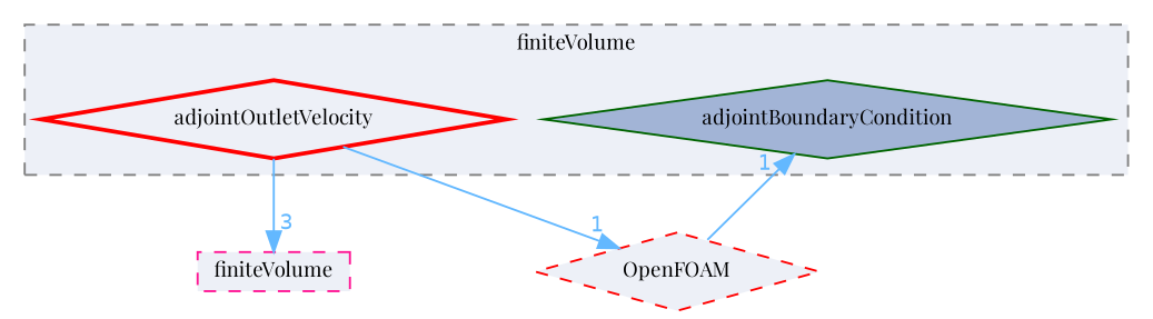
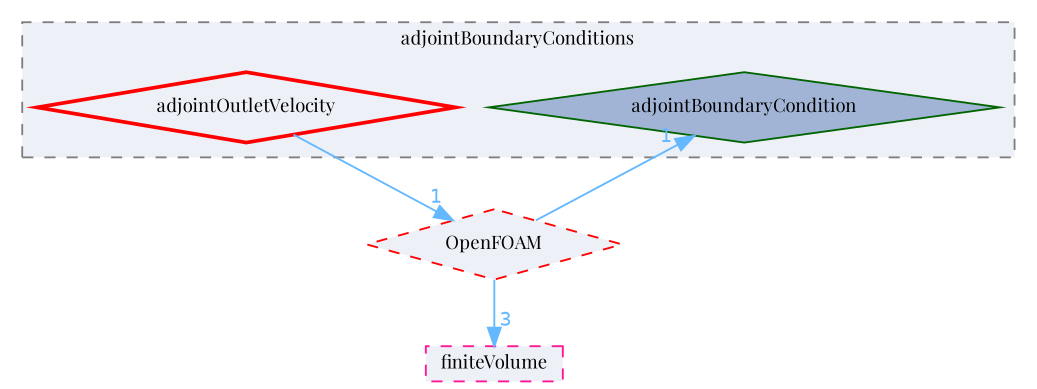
  digraph {
    compound=true
    fontname="Playfair Display"
    node [color=red fillcolor="#edf0f7" fontname="Playfair Display" fontsize=10 shape=diamond style="filled,dashed"]
    edge [color=steelblue1 fontcolor=steelblue1 fontname="Playfair Display" fontsize=10 headlabel=1 labeldistance=1.5 labelfontname=Helvetica labelfontsize=10]
    n1 [color=darkgreen fillcolor="#a2b4d6" height=0.2 label=adjointBoundaryCondition style=filled width=0.4]
    n2 [height=0.2 label=adjointOutletVelocity style="filled,bold" width=0.4]
    n3 [color=deeppink height=0.2 label=finiteVolume shape=box width=0.4]
    n4 [height=0.2 label=OpenFOAM width=0.4]
    subgraph cluster_1 {
      bgcolor="#edf0f7"
      fontsize=10
-     label=finiteVolume
+     label=adjointBoundaryConditions
      pencolor=grey50
      style="filled,dashed"
      n1
      n2
    }
-   n2 -> n3 [headlabel=3]
+   n4 -> n3 [headlabel=3]
    n2 -> n4
    n4 -> n1
  }
